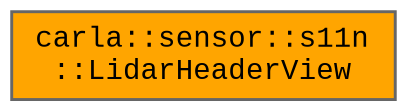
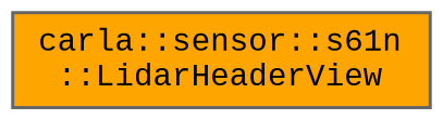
  digraph {
    rankdir=TB
    fontname="Liberation Mono"
-   n1 [color=grey40 fillcolor=orange fontname="Liberation Mono" fontsize=10 height=0.2 label="carla::sensor::s11n\l::LidarHeaderView" shape=box style=filled width=0.4]
+   n1 [color=grey40 fillcolor=orange fontname="Liberation Mono" fontsize=10 height=0.2 label="carla::sensor::s61n\l::LidarHeaderView" shape=box style=filled width=0.4]
  }
